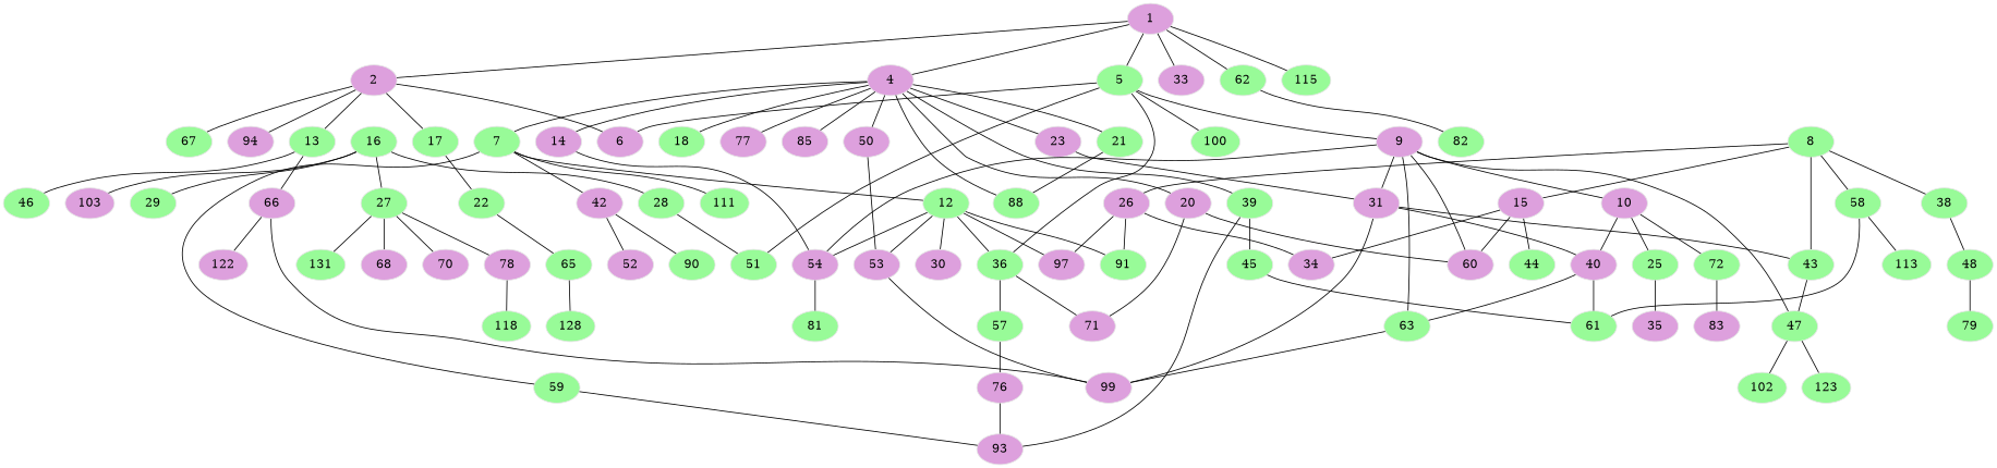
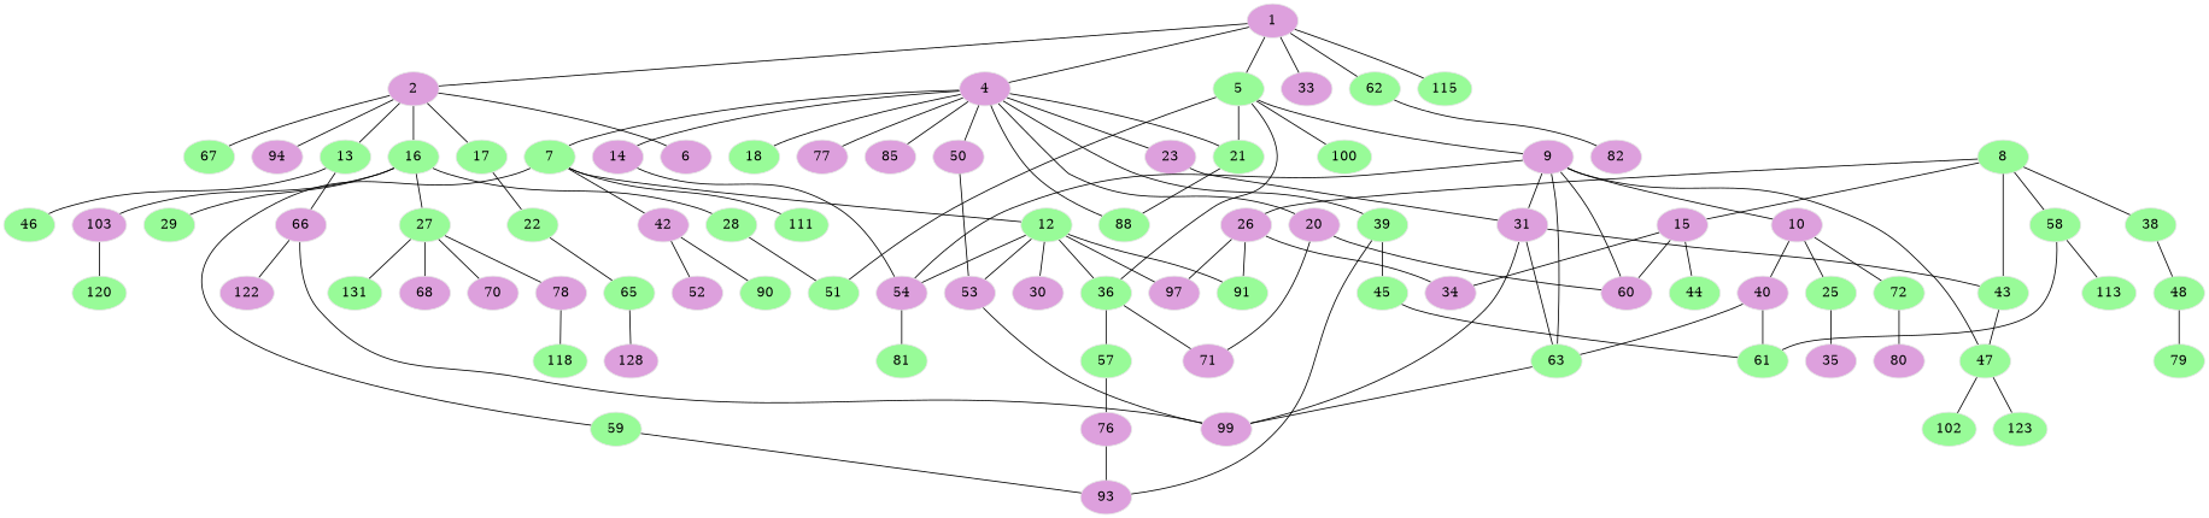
  graph {
    node [color=gray90 fillcolor=palegreen style=filled]
    1 [fillcolor=plum super="+3"]
    2 [fillcolor=plum super="+55"]
    4 [fillcolor=plum super="+11"]
    5 [super="+109"]
    33 [fillcolor=plum]
    62
    115
    6 [fillcolor=plum super="+41"]
    13 [super="+108"]
    16 [super="+74"]
    17 [super="+98"]
    67
    94 [fillcolor=plum]
    7 [super="+101"]
    14 [fillcolor=plum super="+121"]
    18
    20 [fillcolor=plum super="+96"]
    21
    23 [fillcolor=plum]
    39 [super="+92"]
    50 [fillcolor=plum]
    77 [fillcolor=plum]
    85 [fillcolor=plum]
    88
    9 [fillcolor=plum super="+37"]
    36 [super="+117"]
    51 [super="+73"]
    100
    8 [super="+19"]
    15 [fillcolor=plum super="+56"]
    26 [fillcolor=plum super="+87"]
    38 [super="+112"]
    43
    58 [super="+107"]
-   82 [super="+114"]
+   82 [fillcolor=plum super="+114"]
    46 [super="+104"]
    66 [fillcolor=plum super="+105"]
    27 [super="+49"]
    28 [super="+83"]
    29 [super="+84"]
    103 [fillcolor=plum]
    22 [super="+24"]
    12 [super="+69"]
    42 [fillcolor=plum]
    59 [super="+130"]
    111
    54 [fillcolor=plum super="+106"]
    60 [fillcolor=plum]
    71 [fillcolor=plum super="+126"]
    31 [fillcolor=plum super="+129"]
    45 [super="+124"]
    93 [fillcolor=plum super="+110"]
    53 [fillcolor=plum]
    10 [fillcolor=plum super="+32"]
    47 [super="+64"]
    63 [super="+75"]
    57
    30 [fillcolor=plum]
    91
    97 [fillcolor=plum]
    52 [fillcolor=plum super="+116"]
    90 [super="+125"]
    34 [fillcolor=plum super="+95"]
    44 [super="+89"]
    48
    61 [super="+86"]
    113
    25
    40 [fillcolor=plum]
    72
    99 [fillcolor=plum]
    102
    123
    81 [super="+119"]
    35 [fillcolor=plum]
-   80 [fillcolor=plum label=83]
+   80 [fillcolor=plum]
    122 [fillcolor=plum]
    68 [fillcolor=plum]
    70 [fillcolor=plum]
    78 [fillcolor=plum]
    131
+   120 [super="+127"]
    65
-   128
+   128 [fillcolor=plum]
    118
    76 [fillcolor=plum]
    79
    1 -- 2
    1 -- 4
    1 -- 5
    1 -- 33
    1 -- 62
    1 -- 115
    2 -- 6
    2 -- 13
+   2 -- 16
    2 -- 17
    2 -- 67
    2 -- 94
    4 -- 7
    4 -- 14
    4 -- 18
    4 -- 20
    4 -- 21
    4 -- 23
    4 -- 39
    4 -- 50
    4 -- 77
    4 -- 85
    4 -- 88
-   5 -- 6
+   5 -- 21
    5 -- 9
    5 -- 36
    5 -- 51
    5 -- 100
    62 -- 82
    13 -- 46
    13 -- 66
    16 -- 27
    16 -- 28
    16 -- 29
    16 -- 103
    17 -- 22
    7 -- 12 [weight=2]
    7 -- 42
    7 -- 59
    7 -- 111
    14 -- 54
    20 -- 60
    20 -- 71
    21 -- 88
    23 -- 31
    39 -- 45
    39 -- 93
    50 -- 53
    9 -- 54
    9 -- 60
    9 -- 31
    9 -- 10
    9 -- 47
    9 -- 63
    36 -- 71
    36 -- 57
    8 -- 15
    8 -- 26
    8 -- 38
    8 -- 43
    8 -- 58
    15 -- 60
    15 -- 34
    15 -- 44
    26 -- 91
    26 -- 97
    26 -- 34
    38 -- 48
    43 -- 47
    58 -- 61
    58 -- 113
    66 -- 99
    66 -- 122
    27 -- 68
    27 -- 70
    27 -- 78
    27 -- 131
    28 -- 51
+   103 -- 120
    22 -- 65
    12 -- 36
    12 -- 54
    12 -- 53
    12 -- 30
    12 -- 91
    12 -- 97
    42 -- 52
    42 -- 90
    59 -- 93
    54 -- 81
    31 -- 43
-   31 -- 40
+   31 -- 63
    31 -- 99
    45 -- 61
    53 -- 99
    10 -- 25
    10 -- 40
    10 -- 72
    47 -- 102
    47 -- 123
    63 -- 99
    57 -- 76
    48 -- 79
    25 -- 35
    40 -- 63
    40 -- 61
    72 -- 80
    78 -- 118
    65 -- 128
    76 -- 93
  }
